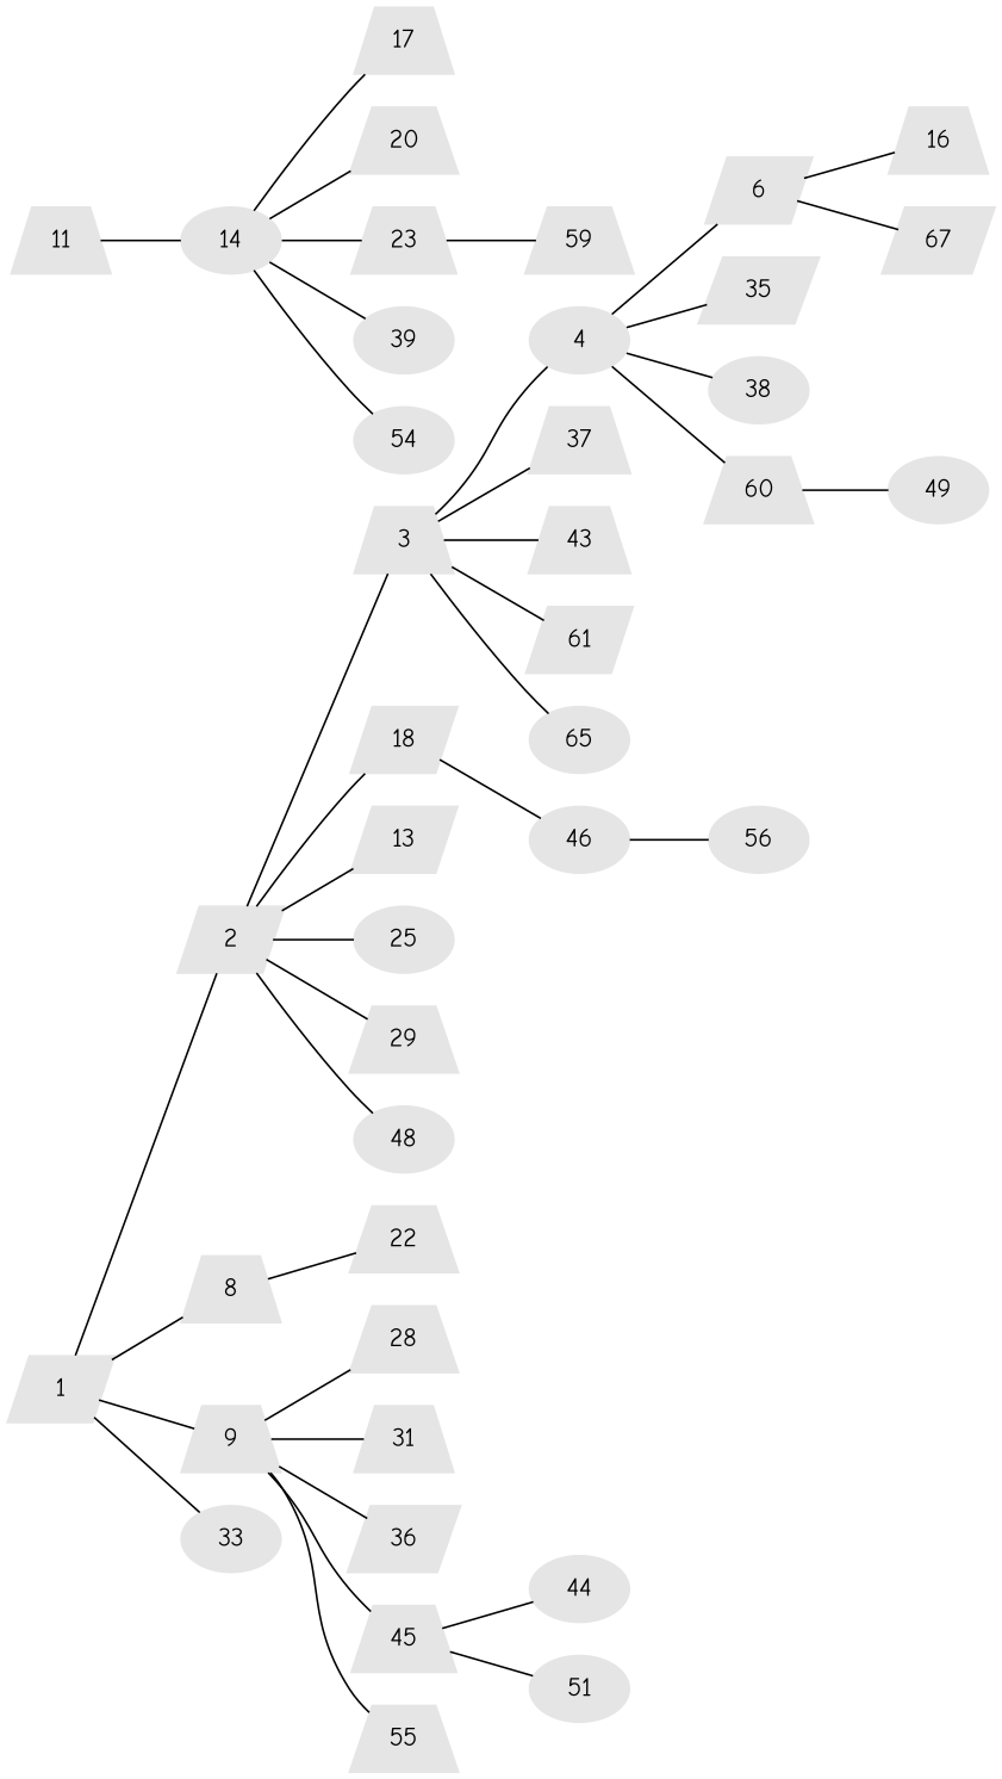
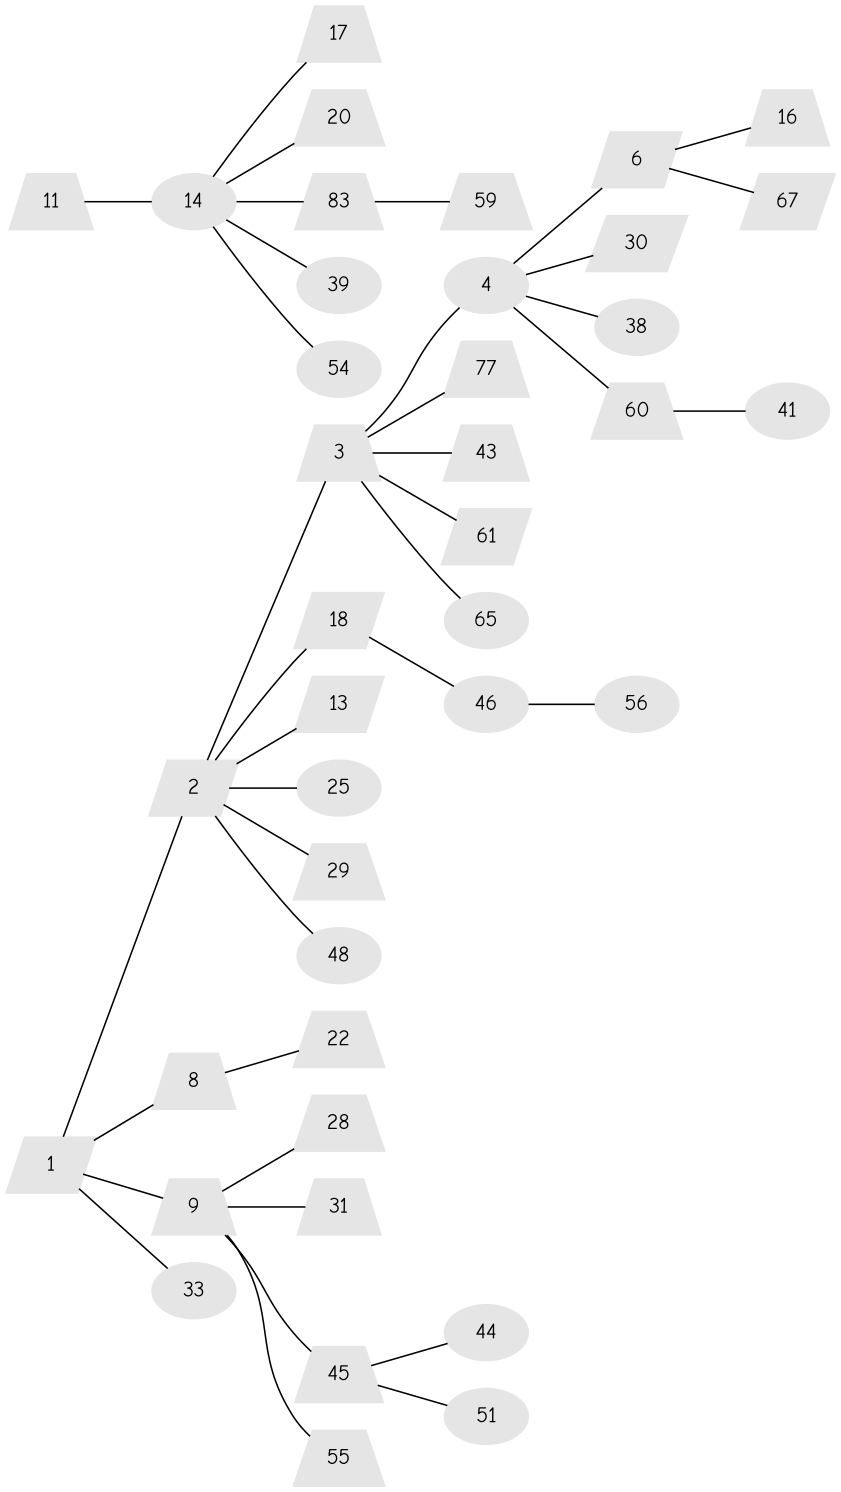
  graph {
    fontname="Comic Neue"
    rankdir=LR
    node [color=gray90 fontname="Comic Neue" shape=trapezium style=filled]
    edge [fontname="Comic Neue"]
    1 [shape=parallelogram super="+10"]
    2 [shape=parallelogram super="+7"]
    8 [super="+57"]
    9 [super="+15"]
    33 [shape=ellipse super="+42"]
    3 [super="+35"]
    n7 [label=18 shape=parallelogram]
    13 [shape=parallelogram super="+68"]
    25 [shape=ellipse]
    29 [super="+47"]
    48 [shape=ellipse super="+49"]
    22 [super="+64"]
    28
    31
-   36 [shape=parallelogram]
    45 [super="+50"]
    55 [super="+62"]
    4 [shape=ellipse super="+5"]
-   37 [super="+52"]
+   37 [super="+52" label=77]
    43
    61 [shape=parallelogram super="+63"]
    65 [shape=ellipse]
    11 [super="+26"]
    14 [shape=ellipse super="+18"]
    46 [shape=ellipse super="+53"]
    6 [shape=parallelogram]
-   30 [shape=parallelogram label=35]
+   30 [shape=parallelogram]
    38 [shape=ellipse super="+66"]
    n29 [label=60]
    16 [super="+32"]
    67 [shape=parallelogram]
-   41 [shape=ellipse label=49]
+   41 [shape=ellipse]
    44 [shape=ellipse]
    51 [shape=ellipse]
    17 [super="+21"]
    20 [super="+60"]
-   23 [super="+24"]
+   23 [super="+24" label=83]
    39 [shape=ellipse]
    54 [shape=ellipse]
    56 [shape=ellipse super="+58"]
    59
    1 -- 2
    1 -- 8
    1 -- 9
    1 -- 33
    2 -- 3
    2 -- n7
    2 -- 13
    2 -- 25
    2 -- 29
    2 -- 48
    8 -- 22
    9 -- 28
    9 -- 31
-   9 -- 36
    9 -- 45
    9 -- 55
    3 -- 4
    3 -- 37
    3 -- 43
    3 -- 61
    3 -- 65
    n7 -- 46
    45 -- 44
    45 -- 51
    4 -- 6
    4 -- 30
    4 -- 38
    4 -- n29
    11 -- 14
    14 -- 17
    14 -- 20
    14 -- 23
    14 -- 39
    14 -- 54
    46 -- 56
    6 -- 16
    6 -- 67
    n29 -- 41
    23 -- 59
  }
